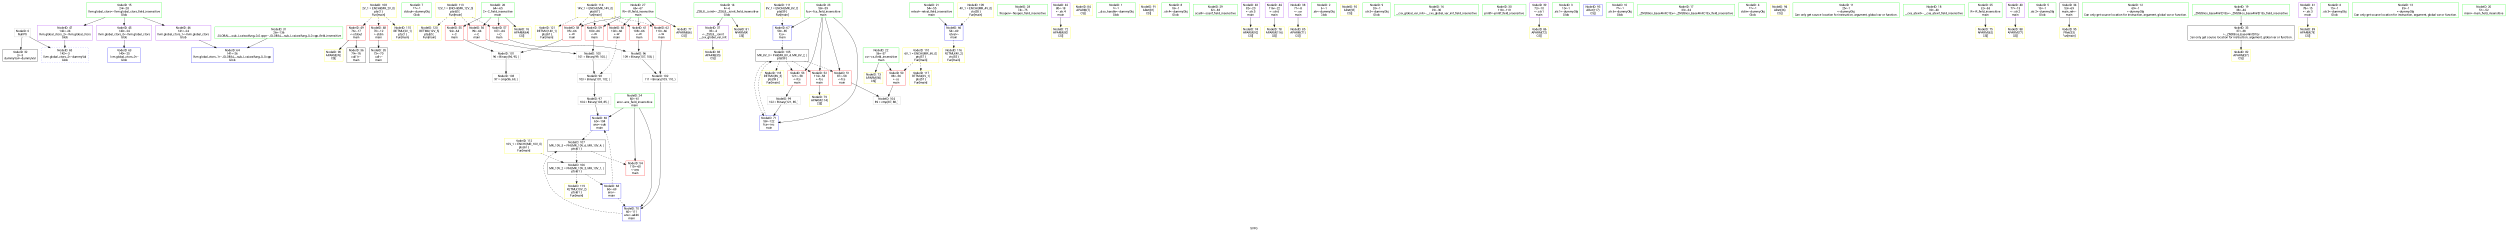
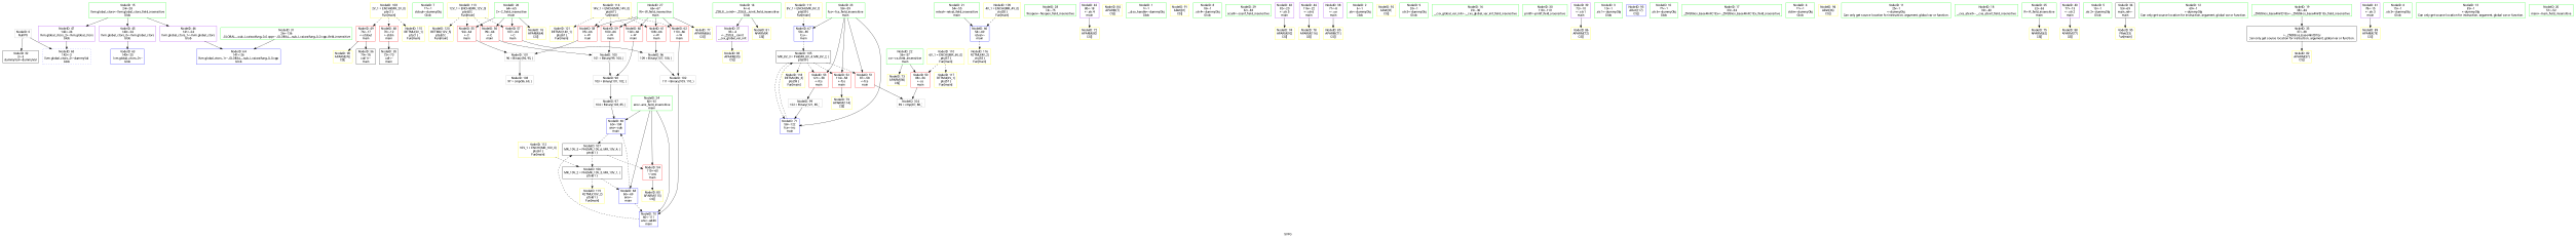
  digraph {
    fontname=Roboto
    label=SVFG
    node [color=yellow fontname=Roboto shape=record]
    edge [fontname=Roboto style=solid]
    n1 [color=grey label="{NodeID: 0\nNullPtr}"]
    n2 [color=black label="{NodeID: 32\n2\<--3\ndummyVal\<--dummyVal\n}"]
    n3 [color=blue label="{NodeID: 65\n142\<--3\nllvm.global_ctors_2\<--dummyVal\nGlob }" style=dotted]
    n4 [label="{NodeID: 90\nAPARM(76)\nCS[]}" style=double]
    n5 [color=green label="{NodeID: 7\n17\<--1\nstdout\<--dummyObj\nGlob }"]
    n6 [color=grey label="{NodeID: 97\n104 = Binary(103, 85, )\n}"]
    n7 [color=blue label="{NodeID: 69\n60\<--104\nans\<--sub\nmain\n}"]
    n8 [color=black label="{NodeID: 107\nMR_10V_5 = PHI(MR_10V_6, MR_10V_4, )\npts\{61 \}\n}"]
    n9 [color=black label="{NodeID: 106\nMR_10V_2 = PHI(MR_10V_5, MR_10V_1, )\npts\{61 \}\n}"]
    n10 [color=red label="{NodeID: 54\n115\<--60\n\<--ans\nmain\n}"]
    n11 [color=green label="{NodeID: 14\n4\<--6\n_ZStL8__ioinit\<--_ZStL8__ioinit_field_insensitive\nGlob }"]
    n12 [color=purple label="{NodeID: 37\n35\<--4\n\<--_ZStL8__ioinit\n__cxx_global_var_init\n}"]
    n13 [label="{NodeID: 81\nAPARM(4)\nCS[]}" style=double]
    n14 [label="{NodeID: 83\nAPARM(35)\nCS[]}" style=double]
    n15 [color=grey label="{NodeID: 104\n89 = cmp(87, 88, )\n}"]
    n16 [color=green label="{NodeID: 21\n54\<--55\nretval\<--retval_field_insensitive\nmain\n}"]
    n17 [color=blue label="{NodeID: 66\n54\<--69\nretval\<--\nmain\n}"]
    n18 [label="{NodeID: 116\nRETMU(4V_2)\npts\{55 \}\nFun[main]}" style=double]
    n19 [label="{NodeID: 111\n8V_1 = ENCHI(MR_8V_0)\npts\{59 \}\nFun[main]}" style=double]
    n20 [color=blue label="{NodeID: 67\n58\<--85\nfcs\<--\nmain\n}"]
    n21 [color=black label="{NodeID: 105\nMR_8V_3 = PHI(MR_8V_4, MR_8V_2, )\npts\{59 \}\n}"]
    n22 [label="{NodeID: 118\nRETMU(8V_3)\npts\{59 \}\nFun[main]}" style=double]
    n23 [color=red label="{NodeID: 51\n87\<--58\n\<--fcs\nmain\n}"]
    n24 [color=red label="{NodeID: 52\n114\<--58\n\<--fcs\nmain\n}"]
    n25 [color=red label="{NodeID: 53\n121\<--58\n\<--fcs\nmain\n}"]
    n26 [color=blue label="{NodeID: 71\n58\<--122\nfcs\<--inc\nmain\n}"]
    n27 [color=green label="{NodeID: 28\n74\<--75\nfreopen\<--freopen_field_insensitive\n}"]
    n28 [color=black label="{NodeID: 35\n73\<--70\ncall\<--\nmain\n}"]
    n29 [color=purple label="{NodeID: 42\n80\<--18\n\<--.str.4\nmain\n}"]
    n30 [label="{NodeID: 72\nAPARM(80)\nCS[]}" style=double]
    n31 [color=red label="{NodeID: 49\n76\<--17\n\<--stdout\nmain\n}"]
    n32 [color=black label="{NodeID: 36\n79\<--76\ncall1\<--\nmain\n}"]
    n33 [color=red label="{NodeID: 56\n99\<--64\n\<--C\nmain\n}"]
    n34 [color=grey label="{NodeID: 100\n101 = Binary(99, 100, )\n}"]
    n35 [color=grey label="{NodeID: 98\n103 = Binary(101, 102, )\n}"]
    n36 [color=blue label="{NodeID: 63\n140\<--25\nllvm.global_ctors_0\<--\nGlob }"]
    n37 [color=blue label="{NodeID: 70\n60\<--111\nans\<--add6\nmain\n}"]
    n38 [label="{NodeID: 119\nRETMU(10V_2)\npts\{61 \}\nFun[main]}" style=double]
    n39 [color=blue label="{NodeID: 68\n60\<--69\nans\<--\nmain\n}"]
+   n40 [label="{NodeID: 80\nAPARM(115)\nCS[]}" style=double]
    n41 [label="{NodeID: 77\nAPARM(66)\nCS[]}" style=double]
    n42 [label="{NodeID: 84\nAPARM(7)\nCS[]}" style=double]
    n43 [color=green label="{NodeID: 1\n7\<--1\n__dso_handle\<--dummyObj\nGlob }"]
    n44 [label="{NodeID: 91\nARet(81)\nCS[]}" style=double]
    n45 [color=green label="{NodeID: 8\n18\<--1\n.str.4\<--dummyObj\nGlob }"]
    n46 [color=green label="{NodeID: 15\n24\<--28\nllvm.global_ctors\<--llvm.global_ctors_field_insensitive\nGlob }"]
    n47 [color=purple label="{NodeID: 45\n140\<--24\nllvm.global_ctors_0\<--llvm.global_ctors\nGlob }"]
    n48 [color=purple label="{NodeID: 46\n141\<--24\nllvm.global_ctors_1\<--llvm.global_ctors\nGlob }"]
    n49 [color=purple label="{NodeID: 47\n142\<--24\nllvm.global_ctors_2\<--llvm.global_ctors\nGlob }"]
    n50 [color=blue label="{NodeID: 64\n141\<--26\nllvm.global_ctors_1\<--_GLOBAL__sub_I_caiwaifung_0_0.cpp\nGlob }"]
    n51 [label="{NodeID: 79\nAPARM(114)\nCS[]}" style=double]
    n52 [color=grey label="{NodeID: 99\n122 = Binary(121, 85, )\n}"]
    n53 [color=green label="{NodeID: 22\n56\<--57\ncs\<--cs_field_insensitive\nmain\n}"]
    n54 [color=red label="{NodeID: 50\n88\<--56\n\<--cs\nmain\n}"]
    n55 [label="{NodeID: 73\nAPARM(56)\nCS[]}" style=double]
    n56 [label="{NodeID: 112\n10V_1 = ENCHI(MR_10V_0)\npts\{61 \}\nFun[main]}" style=double]
    n57 [color=green label="{NodeID: 29\n82\<--83\nscanf\<--scanf_field_insensitive\n}"]
    n58 [color=purple label="{NodeID: 43\n92\<--20\n\<--.str.5\nmain\n}"]
    n59 [label="{NodeID: 74\nAPARM(92)\nCS[]}" style=double]
    n60 [color=red label="{NodeID: 57\n107\<--64\n\<--C\nmain\n}"]
    n61 [color=grey label="{NodeID: 96\n109 = Binary(107, 108, )\n}"]
    n62 [color=grey label="{NodeID: 102\n111 = Binary(109, 110, )\n}"]
    n63 [label="{NodeID: 78\nAPARM(116)\nCS[]}" style=double]
    n64 [label="{NodeID: 85\nAPARM(71)\nCS[]}" style=double]
    n65 [color=green label="{NodeID: 2\n8\<--1\n.str\<--dummyObj\nGlob }"]
    n66 [label="{NodeID: 92\nARet(93)\nCS[]}" style=double]
    n67 [color=green label="{NodeID: 9\n20\<--1\n.str.5\<--dummyObj\nGlob }"]
    n68 [color=green label="{NodeID: 16\n29\<--30\n__cxx_global_var_init\<--__cxx_global_var_init_field_insensitive\n}"]
    n69 [color=green label="{NodeID: 23\n58\<--59\nfcs\<--fcs_field_insensitive\nmain\n}"]
    n70 [label="{NodeID: 113\n12V_1 = ENCHI(MR_12V_0)\npts\{65 \}\nFun[main]}" style=double]
    n71 [color=red label="{NodeID: 55\n94\<--64\n\<--C\nmain\n}"]
    n72 [label="{NodeID: 120\nRETMU(12V_5)\npts\{65 \}\nFun[main]}" style=double]
    n73 [color=grey label="{NodeID: 101\n96 = Binary(94, 95, )\n}"]
    n74 [color=grey label="{NodeID: 103\n97 = cmp(96, 69, )\n}"]
    n75 [color=green label="{NodeID: 30\n118\<--119\nprintf\<--printf_field_insensitive\n}"]
    n76 [color=purple label="{NodeID: 44\n116\<--22\n\<--.str.6\nmain\n}"]
    n77 [color=red label="{NodeID: 58\n95\<--66\n\<--W\nmain\n}"]
    n78 [label="{NodeID: 86\nAPARM(72)\nCS[]}" style=double]
    n79 [color=green label="{NodeID: 3\n10\<--1\n.str.1\<--dummyObj\nGlob }"]
    n80 [color=blue label="{NodeID: 93\nARet(117)\nCS[]}" style=double]
    n81 [color=green label="{NodeID: 10\n22\<--1\n.str.6\<--dummyObj\nGlob }"]
    n82 [color=green label="{NodeID: 17\n33\<--34\n_ZNSt8ios_base4InitC1Ev\<--_ZNSt8ios_base4InitC1Ev_field_insensitive\n}"]
    n83 [color=green label="{NodeID: 24\n60\<--61\nans\<--ans_field_insensitive\nmain\n}"]
    n84 [label="{NodeID: 114\n14V_1 = ENCHI(MR_14V_0)\npts\{67 \}\nFun[main]}" style=double]
    n85 [color=red label="{NodeID: 59\n100\<--66\n\<--W\nmain\n}"]
    n86 [color=red label="{NodeID: 60\n102\<--66\n\<--W\nmain\n}"]
    n87 [color=red label="{NodeID: 61\n108\<--66\n\<--W\nmain\n}"]
    n88 [color=red label="{NodeID: 62\n110\<--66\n\<--W\nmain\n}"]
    n89 [label="{NodeID: 121\nRETMU(14V_1)\npts\{67 \}\nFun[main]}" style=double]
    n90 [color=green label="{NodeID: 31\n26\<--136\n_GLOBAL__sub_I_caiwaifung_0_0.cpp\<--_GLOBAL__sub_I_caiwaifung_0_0.cpp_field_insensitive\n}"]
    n91 [color=purple label="{NodeID: 38\n71\<--8\n\<--.str\nmain\n}"]
    n92 [color=green label="{NodeID: 4\n12\<--1\nstdin\<--dummyObj\nGlob }"]
    n93 [label="{NodeID: 94\nARet(36)\nCS[]}" style=double]
    n94 [color=green label="{NodeID: 11\n25\<--1\n\<--dummyObj\nCan only get source location for instruction, argument, global var or function.}"]
    n95 [color=green label="{NodeID: 18\n39\<--40\n__cxa_atexit\<--__cxa_atexit_field_insensitive\n}"]
    n96 [label="{NodeID: 108\n2V_1 = ENCHI(MR_2V_0)\npts\{1 \}\nFun[main]}" style=double]
    n97 [color=red label="{NodeID: 48\n70\<--12\n\<--stdin\nmain\n}"]
    n98 [label="{NodeID: 115\nRETMU(2V_1)\npts\{1 \}\nFun[main]}" style=double]
    n99 [color=green label="{NodeID: 25\n62\<--63\nR\<--R_field_insensitive\nmain\n}"]
    n100 [label="{NodeID: 75\nAPARM(62)\nCS[]}" style=double]
    n101 [color=purple label="{NodeID: 39\n72\<--10\n\<--.str.1\nmain\n}"]
    n102 [label="{NodeID: 88\nAPARM(77)\nCS[]}" style=double]
    n103 [color=green label="{NodeID: 5\n13\<--1\n.str.2\<--dummyObj\nGlob }"]
    n104 [label="{NodeID: 95\nFRet(53)\nFun[main]}" style=double]
    n105 [color=green label="{NodeID: 12\n69\<--1\n\<--dummyObj\nCan only get source location for instruction, argument, global var or function.}"]
    n106 [color=green label="{NodeID: 19\n38\<--44\n_ZNSt8ios_base4InitD1Ev\<--_ZNSt8ios_base4InitD1Ev_field_insensitive\n}"]
    n107 [color=black label="{NodeID: 33\n37\<--38\n\<--_ZNSt8ios_base4InitD1Ev\nCan only get source location for instruction, argument, global var or function.}"]
    n108 [label="{NodeID: 82\nAPARM(37)\nCS[]}" style=double]
    n109 [label="{NodeID: 109\n4V_1 = ENCHI(MR_4V_0)\npts\{55 \}\nFun[main]}" style=double]
    n110 [color=green label="{NodeID: 26\n64\<--65\nC\<--C_field_insensitive\nmain\n}"]
    n111 [label="{NodeID: 76\nAPARM(64)\nCS[]}" style=double]
    n112 [color=purple label="{NodeID: 40\n77\<--13\n\<--.str.2\nmain\n}"]
    n113 [label="{NodeID: 89\nAPARM(78)\nCS[]}" style=double]
    n114 [color=green label="{NodeID: 6\n15\<--1\n.str.3\<--dummyObj\nGlob }"]
    n115 [color=green label="{NodeID: 13\n85\<--1\n\<--dummyObj\nCan only get source location for instruction, argument, global var or function.}"]
    n116 [color=green label="{NodeID: 20\n51\<--52\nmain\<--main_field_insensitive\n}"]
    n117 [label="{NodeID: 110\n6V_1 = ENCHI(MR_6V_0)\npts\{57 \}\nFun[main]}" style=double]
    n118 [label="{NodeID: 117\nRETMU(6V_1)\npts\{57 \}\nFun[main]}" style=double]
    n119 [color=green label="{NodeID: 27\n66\<--67\nW\<--W_field_insensitive\nmain\n}"]
    n120 [color=black label="{NodeID: 34\n53\<--69\nmain_ret\<--\nmain\n}"]
    n121 [color=purple label="{NodeID: 41\n78\<--15\n\<--.str.3\nmain\n}"]
    n1 -> n2
    n1 -> n3
    n6 -> n7
    n7 -> n8 [style=dashed]
    n8 -> n9 [style=dashed]
    n8 -> n10 [style=dashed]
    n9 -> n38 [style=dashed]
    n9 -> n39 [style=dashed]
+   n10 -> n40
    n11 -> n12
    n11 -> n13
    n12 -> n14
    n16 -> n17
    n17 -> n18 [style=dashed]
    n19 -> n20 [style=dashed]
    n20 -> n21 [style=dashed]
    n21 -> n22 [style=dashed]
    n21 -> n23 [style=dashed]
    n21 -> n24 [style=dashed]
    n21 -> n25 [style=dashed]
    n21 -> n26 [style=dashed]
    n23 -> n15
    n24 -> n51
    n25 -> n52
    n26 -> n21 [style=dashed]
    n29 -> n30
    n31 -> n4
    n31 -> n32
    n33 -> n34
    n34 -> n35
    n35 -> n6
    n37 -> n8 [style=dashed]
    n39 -> n7 [style=dashed]
    n39 -> n37 [style=dashed]
    n46 -> n47
    n46 -> n48
    n46 -> n49
    n47 -> n36
    n48 -> n50
    n49 -> n3
    n52 -> n26
    n53 -> n54
    n53 -> n55
    n54 -> n15
    n56 -> n9 [style=dashed]
    n58 -> n59
    n60 -> n61
    n61 -> n62
    n62 -> n37
    n69 -> n20
    n69 -> n23
    n69 -> n24
    n69 -> n25
    n69 -> n26
    n70 -> n33 [style=dashed]
    n70 -> n60 [style=dashed]
    n70 -> n71 [style=dashed]
    n70 -> n72 [style=dashed]
    n71 -> n73
    n73 -> n74
    n76 -> n63
    n77 -> n73
    n83 -> n7
    n83 -> n10
    n83 -> n37
+   n83 -> n39
    n84 -> n77 [style=dashed]
    n84 -> n85 [style=dashed]
    n84 -> n86 [style=dashed]
    n84 -> n87 [style=dashed]
    n84 -> n88 [style=dashed]
    n84 -> n89 [style=dashed]
    n85 -> n34
-   n86 -> n35 [style=dashed]
+   n86 -> n35
    n87 -> n61
    n88 -> n62
    n90 -> n50
    n91 -> n64
    n96 -> n31 [style=dashed]
    n96 -> n97 [style=dashed]
    n96 -> n98 [style=dashed]
    n97 -> n28
    n99 -> n100
    n101 -> n78
    n106 -> n107
    n107 -> n108
    n109 -> n17 [style=dashed]
    n110 -> n33
    n110 -> n60
    n110 -> n71
    n110 -> n111
    n112 -> n102
    n117 -> n54 [style=dashed]
    n117 -> n118 [style=dashed]
    n119 -> n41
    n119 -> n77
    n119 -> n85
    n119 -> n86
    n119 -> n87
    n119 -> n88
    n120 -> n104
    n121 -> n113
  }
